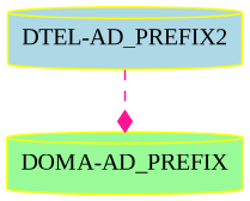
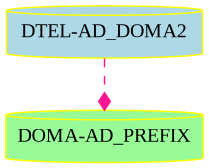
  digraph {
    fontname="Liberation Serif"
    node [color=yellow shape=cylinder style=filled fontname="Liberation Serif"]
-   "DTEL-AD_PREFIX2" [fillcolor=lightblue]
+   "DTEL-AD_PREFIX2" [fillcolor=lightblue label="DTEL-AD_DOMA2"]
    "DOMA-AD_PREFIX" [fillcolor=palegreen]
    "DTEL-AD_PREFIX2" -> "DOMA-AD_PREFIX" [color=deeppink style=dashed arrowhead=diamond fontname="Liberation Serif"]
  }
